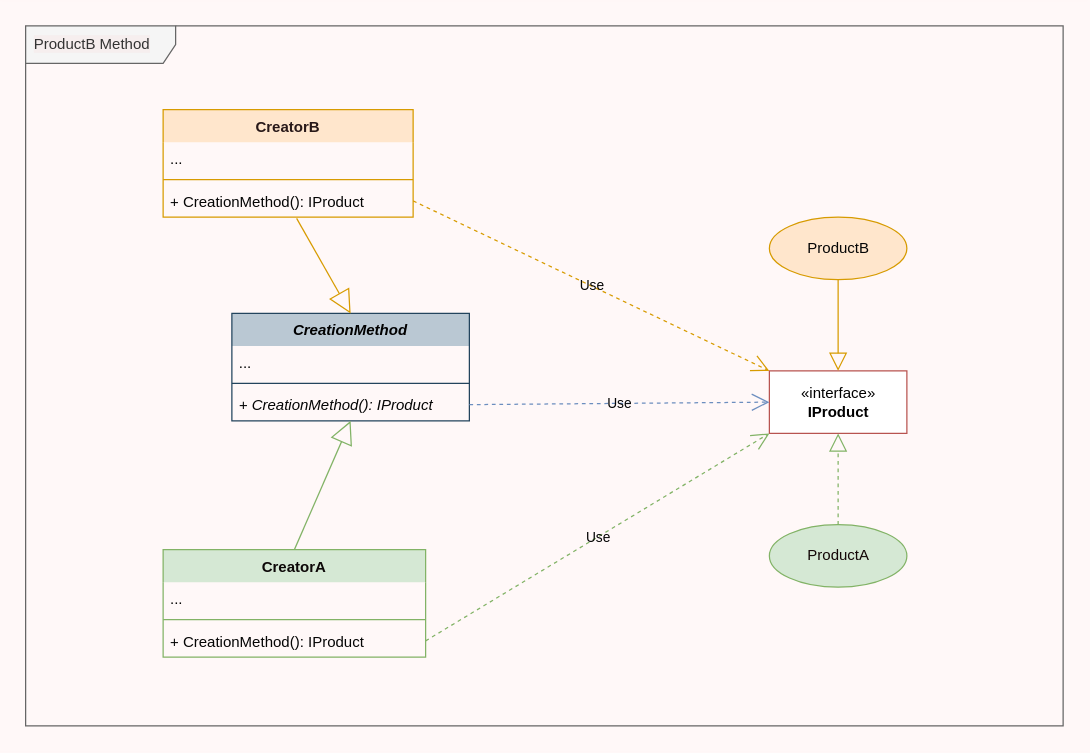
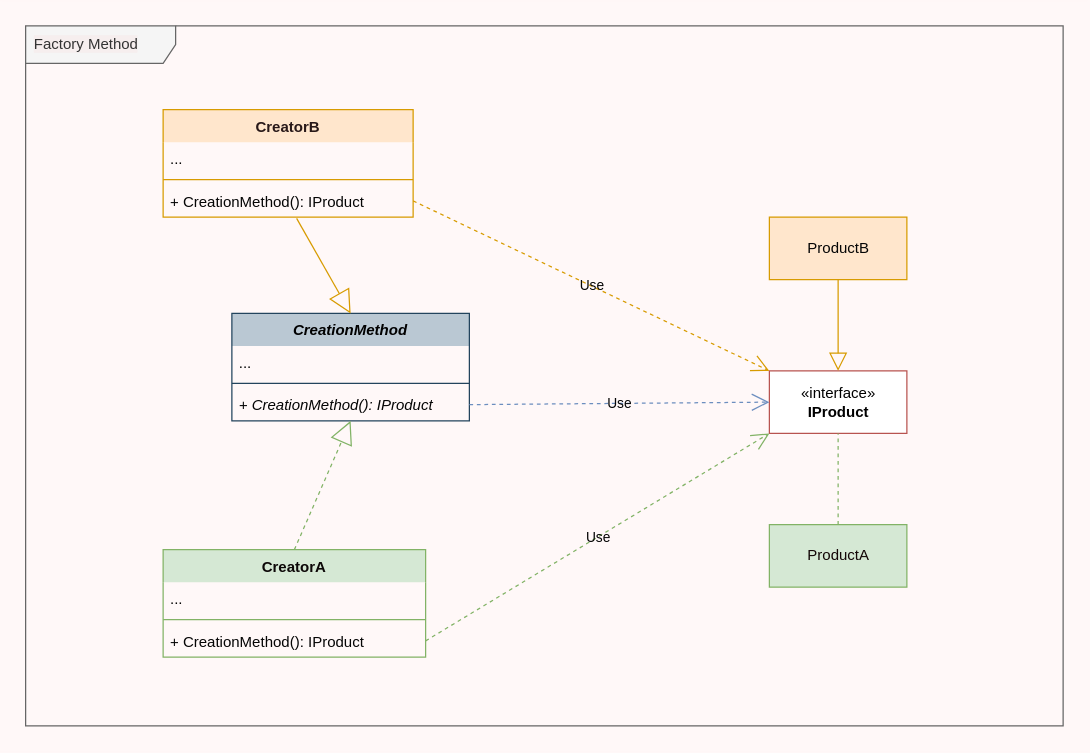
  <mxCell id="0" />
  <mxCell id="1" parent="0" />
- <mxCell id="2" value="&lt;span style=&quot;background-color: rgb(246, 238, 238);&quot;&gt;ProductB Method&lt;/span&gt;" style="shape=umlFrame;whiteSpace=wrap;html=1;width=120;height=30;boundedLbl=1;verticalAlign=middle;align=left;spacingLeft=5;swimlaneLine=0;fontColor=#333333;shadow=0;fillColor=#f5f5f5;strokeColor=#666666;" vertex="1" parent="1"><mxGeometry x="20" y="20" width="830" height="560" as="geometry" /></mxCell>
- <mxCell id="3" value="&lt;span style=&quot;&quot;&gt;&lt;font color=&quot;#130606&quot;&gt;ProductA&lt;/font&gt;&lt;/span&gt;" style="ellipse;html=1;shadow=0;swimlaneLine=0;labelBackgroundColor=none;fillColor=#d5e8d4;strokeColor=#82b366;" vertex="1" parent="1"><mxGeometry x="615" y="419" width="110" height="50" as="geometry" /></mxCell>
+ <mxCell id="2" value="&lt;span style=&quot;background-color: rgb(246, 238, 238);&quot;&gt;Factory Method&lt;/span&gt;" style="shape=umlFrame;whiteSpace=wrap;html=1;width=120;height=30;boundedLbl=1;verticalAlign=middle;align=left;spacingLeft=5;swimlaneLine=0;fontColor=#333333;shadow=0;fillColor=#f5f5f5;strokeColor=#666666;" vertex="1" parent="1"><mxGeometry x="20" y="20" width="830" height="560" as="geometry" /></mxCell>
+ <mxCell id="3" value="&lt;span style=&quot;&quot;&gt;&lt;font color=&quot;#130606&quot;&gt;ProductA&lt;/font&gt;&lt;/span&gt;" style="html=1;shadow=0;swimlaneLine=0;labelBackgroundColor=none;fillColor=#d5e8d4;strokeColor=#82b366;" vertex="1" parent="1"><mxGeometry x="615" y="419" width="110" height="50" as="geometry" /></mxCell>
  <mxCell id="4" value="«interface»&lt;br&gt;&lt;b&gt;IProduct&lt;/b&gt;" style="html=1;shadow=0;swimlaneLine=0;fillColor=#ffffff;strokeColor=#b85450;" vertex="1" parent="1"><mxGeometry x="615" y="296" width="110" height="50" as="geometry" /></mxCell>
- <mxCell id="5" value="&lt;font color=&quot;#050505&quot;&gt;ProductB&lt;/font&gt;" style="ellipse;html=1;shadow=0;swimlaneLine=0;fillColor=#ffe6cc;strokeColor=#d79b00;" vertex="1" parent="1"><mxGeometry x="615" y="173" width="110" height="50" as="geometry" /></mxCell>
- <mxCell id="6" value="" style="endArrow=block;dashed=1;endFill=0;endSize=12;html=1;entryX=0.5;entryY=1;entryDx=0;entryDy=0;exitX=0.5;exitY=0;exitDx=0;exitDy=0;shadow=0;swimlaneLine=0;fontColor=#050505;fillColor=#d5e8d4;strokeColor=#82b366;" edge="1" parent="1" source="3" target="4"><mxGeometry width="160" relative="1" as="geometry"><mxPoint x="610" y="255" as="sourcePoint" /><mxPoint x="770" y="215" as="targetPoint" /></mxGeometry></mxCell>
+ <mxCell id="5" value="&lt;font color=&quot;#050505&quot;&gt;ProductB&lt;/font&gt;" style="html=1;shadow=0;swimlaneLine=0;fillColor=#ffe6cc;strokeColor=#d79b00;" vertex="1" parent="1"><mxGeometry x="615" y="173" width="110" height="50" as="geometry" /></mxCell>
+ <mxCell id="6" value="" style="endArrow=none;dashed=1;endFill=0;endSize=12;html=1;entryX=0.5;entryY=1;entryDx=0;entryDy=0;exitX=0.5;exitY=0;exitDx=0;exitDy=0;shadow=0;swimlaneLine=0;fontColor=#050505;fillColor=#d5e8d4;strokeColor=#82b366;" edge="1" parent="1" source="3" target="4"><mxGeometry width="160" relative="1" as="geometry"><mxPoint x="610" y="255" as="sourcePoint" /><mxPoint x="770" y="215" as="targetPoint" /></mxGeometry></mxCell>
  <mxCell id="7" value="" style="endArrow=block;dashed=0;endFill=0;endSize=12;html=1;entryX=0.5;entryY=0;entryDx=0;entryDy=0;shadow=0;swimlaneLine=0;fontColor=#050505;fillColor=#ffe6cc;strokeColor=#d79b00;" edge="1" parent="1" source="5" target="4"><mxGeometry width="160" relative="1" as="geometry"><mxPoint x="707" y="109" as="sourcePoint" /><mxPoint x="690" y="259" as="targetPoint" /></mxGeometry></mxCell>
  <mxCell id="8" value="CreationMethod" style="swimlane;fontStyle=3;align=center;verticalAlign=top;childLayout=stackLayout;horizontal=1;startSize=26;horizontalStack=0;resizeParent=1;resizeParentMax=0;resizeLast=0;collapsible=1;marginBottom=0;shadow=0;swimlaneLine=0;fillColor=#bac8d3;strokeColor=#23445d;" vertex="1" parent="1"><mxGeometry x="185" y="250" width="190" height="86" as="geometry"><mxRectangle x="110" y="90" width="130" height="30" as="alternateBounds" /></mxGeometry></mxCell>
  <mxCell id="9" value="..." style="text;strokeColor=none;fillColor=none;align=left;verticalAlign=top;spacingLeft=4;spacingRight=4;overflow=hidden;rotatable=0;points=[[0,0.5],[1,0.5]];portConstraint=eastwest;shadow=0;swimlaneLine=0;fontColor=#050505;" vertex="1" parent="8"><mxGeometry y="26" width="190" height="26" as="geometry" /></mxCell>
  <mxCell id="10" value="" style="line;strokeWidth=1;fillColor=none;align=left;verticalAlign=middle;spacingTop=-1;spacingLeft=3;spacingRight=3;rotatable=0;labelPosition=right;points=[];portConstraint=eastwest;strokeColor=inherit;shadow=0;swimlaneLine=0;fontColor=#050505;" vertex="1" parent="8"><mxGeometry y="52" width="190" height="8" as="geometry" /></mxCell>
  <mxCell id="11" value="+ CreationMethod(): IProduct" style="text;strokeColor=none;fillColor=none;align=left;verticalAlign=top;spacingLeft=4;spacingRight=4;overflow=hidden;rotatable=0;points=[[0,0.5],[1,0.5]];portConstraint=eastwest;fontStyle=2;shadow=0;swimlaneLine=0;fontColor=#050505;" vertex="1" parent="8"><mxGeometry y="60" width="190" height="26" as="geometry" /></mxCell>
  <mxCell id="12" value="CreatorA" style="swimlane;fontStyle=1;align=center;verticalAlign=top;childLayout=stackLayout;horizontal=1;startSize=26;horizontalStack=0;resizeParent=1;resizeParentMax=0;resizeLast=0;collapsible=1;marginBottom=0;shadow=0;swimlaneLine=0;fillColor=#d5e8d4;strokeColor=#82b366;fontColor=#0d0808;" vertex="1" parent="1"><mxGeometry x="130" y="439" width="210" height="86" as="geometry"><mxRectangle x="50" y="206" width="90" height="30" as="alternateBounds" /></mxGeometry></mxCell>
  <mxCell id="13" value="..." style="text;strokeColor=none;fillColor=none;align=left;verticalAlign=top;spacingLeft=4;spacingRight=4;overflow=hidden;rotatable=0;points=[[0,0.5],[1,0.5]];portConstraint=eastwest;shadow=0;swimlaneLine=0;fontColor=#050505;" vertex="1" parent="12"><mxGeometry y="26" width="210" height="26" as="geometry" /></mxCell>
  <mxCell id="14" value="" style="line;strokeWidth=1;fillColor=none;align=left;verticalAlign=middle;spacingTop=-1;spacingLeft=3;spacingRight=3;rotatable=0;labelPosition=right;points=[];portConstraint=eastwest;strokeColor=inherit;shadow=0;swimlaneLine=0;fontColor=#050505;" vertex="1" parent="12"><mxGeometry y="52" width="210" height="8" as="geometry" /></mxCell>
  <mxCell id="15" value="+ CreationMethod(): IProduct" style="text;strokeColor=none;fillColor=none;align=left;verticalAlign=top;spacingLeft=4;spacingRight=4;overflow=hidden;rotatable=0;points=[[0,0.5],[1,0.5]];portConstraint=eastwest;shadow=0;swimlaneLine=0;fontColor=#050505;" vertex="1" parent="12"><mxGeometry y="60" width="210" height="26" as="geometry" /></mxCell>
  <mxCell id="16" value="CreatorB" style="swimlane;fontStyle=1;align=center;verticalAlign=top;childLayout=stackLayout;horizontal=1;startSize=26;horizontalStack=0;resizeParent=1;resizeParentMax=0;resizeLast=0;collapsible=1;marginBottom=0;shadow=0;swimlaneLine=0;fillColor=#ffe6cc;strokeColor=#d79b00;fontColor=#291919;" vertex="1" parent="1"><mxGeometry x="130" y="87" width="200" height="86" as="geometry"><mxRectangle x="210" y="206" width="90" height="30" as="alternateBounds" /></mxGeometry></mxCell>
  <mxCell id="17" value="..." style="text;strokeColor=none;fillColor=none;align=left;verticalAlign=top;spacingLeft=4;spacingRight=4;overflow=hidden;rotatable=0;points=[[0,0.5],[1,0.5]];portConstraint=eastwest;shadow=0;swimlaneLine=0;fontColor=#050505;" vertex="1" parent="16"><mxGeometry y="26" width="200" height="26" as="geometry" /></mxCell>
  <mxCell id="18" value="" style="line;strokeWidth=1;fillColor=none;align=left;verticalAlign=middle;spacingTop=-1;spacingLeft=3;spacingRight=3;rotatable=0;labelPosition=right;points=[];portConstraint=eastwest;strokeColor=inherit;shadow=0;swimlaneLine=0;fontColor=#050505;" vertex="1" parent="16"><mxGeometry y="52" width="200" height="8" as="geometry" /></mxCell>
  <mxCell id="19" value="+ CreationMethod(): IProduct" style="text;strokeColor=none;fillColor=none;align=left;verticalAlign=top;spacingLeft=4;spacingRight=4;overflow=hidden;rotatable=0;points=[[0,0.5],[1,0.5]];portConstraint=eastwest;shadow=0;swimlaneLine=0;fontColor=#050505;" vertex="1" parent="16"><mxGeometry y="60" width="200" height="26" as="geometry" /></mxCell>
  <mxCell id="20" value="Use" style="endArrow=open;endSize=12;dashed=1;html=1;entryX=0;entryY=0.5;entryDx=0;entryDy=0;shadow=0;swimlaneLine=0;fontColor=#050505;labelBackgroundColor=none;fillColor=#dae8fc;strokeColor=#6c8ebf;exitX=1;exitY=0.5;exitDx=0;exitDy=0;" edge="1" parent="1" source="11" target="4"><mxGeometry width="160" relative="1" as="geometry"><mxPoint x="340" y="171.5" as="sourcePoint" /><mxPoint x="500" y="172" as="targetPoint" /><mxPoint as="offset" /></mxGeometry></mxCell>
- <mxCell id="21" value="" style="endArrow=block;endSize=16;endFill=0;html=1;exitX=0.5;exitY=0;exitDx=0;exitDy=0;entryX=0.5;entryY=1;entryDx=0;entryDy=0;shadow=0;swimlaneLine=0;fontColor=#050505;fillColor=#d5e8d4;strokeColor=#82b366;labelBackgroundColor=none;" edge="1" parent="1" source="12" target="8"><mxGeometry x="0.016" y="-13" width="160" relative="1" as="geometry"><mxPoint x="110" y="249" as="sourcePoint" /><mxPoint x="190" y="159" as="targetPoint" /><mxPoint as="offset" /></mxGeometry></mxCell>
+ <mxCell id="21" value="" style="endArrow=block;endSize=16;endFill=0;html=1;exitX=0.5;exitY=0;exitDx=0;exitDy=0;entryX=0.5;entryY=1;entryDx=0;entryDy=0;shadow=0;swimlaneLine=0;fontColor=#050505;fillColor=#d5e8d4;strokeColor=#82b366;labelBackgroundColor=none;dashed=1;" edge="1" parent="1" source="12" target="8"><mxGeometry x="0.016" y="-13" width="160" relative="1" as="geometry"><mxPoint x="110" y="249" as="sourcePoint" /><mxPoint x="190" y="159" as="targetPoint" /><mxPoint as="offset" /></mxGeometry></mxCell>
  <mxCell id="22" value="" style="endArrow=block;endSize=16;endFill=0;html=1;entryX=0.5;entryY=0;entryDx=0;entryDy=0;exitX=0.534;exitY=1.038;exitDx=0;exitDy=0;exitPerimeter=0;shadow=0;swimlaneLine=0;fontColor=#050505;labelBackgroundColor=none;fillColor=#ffe6cc;strokeColor=#d79b00;" edge="1" parent="1" source="19" target="8"><mxGeometry width="160" relative="1" as="geometry"><mxPoint x="130" y="299" as="sourcePoint" /><mxPoint x="230" y="159" as="targetPoint" /></mxGeometry></mxCell>
  <mxCell id="23" value="Use" style="endArrow=open;endSize=12;dashed=1;html=1;entryX=0;entryY=0;entryDx=0;entryDy=0;shadow=0;swimlaneLine=0;fontColor=#050505;fillColor=#ffe6cc;strokeColor=#d79b00;labelBackgroundColor=none;exitX=1;exitY=0.5;exitDx=0;exitDy=0;" edge="1" parent="1" source="19" target="4"><mxGeometry width="160" relative="1" as="geometry"><mxPoint x="340" y="150" as="sourcePoint" /><mxPoint x="470" y="109" as="targetPoint" /></mxGeometry></mxCell>
  <mxCell id="24" value="Use" style="endArrow=open;endSize=12;dashed=1;html=1;entryX=0;entryY=1;entryDx=0;entryDy=0;shadow=0;swimlaneLine=0;fontColor=#050505;fillColor=#d5e8d4;strokeColor=#82b366;labelBackgroundColor=none;exitX=1;exitY=0.5;exitDx=0;exitDy=0;" edge="1" parent="1" source="15" target="4"><mxGeometry width="160" relative="1" as="geometry"><mxPoint x="320" y="119" as="sourcePoint" /><mxPoint x="645" y="318" as="targetPoint" /></mxGeometry></mxCell>
